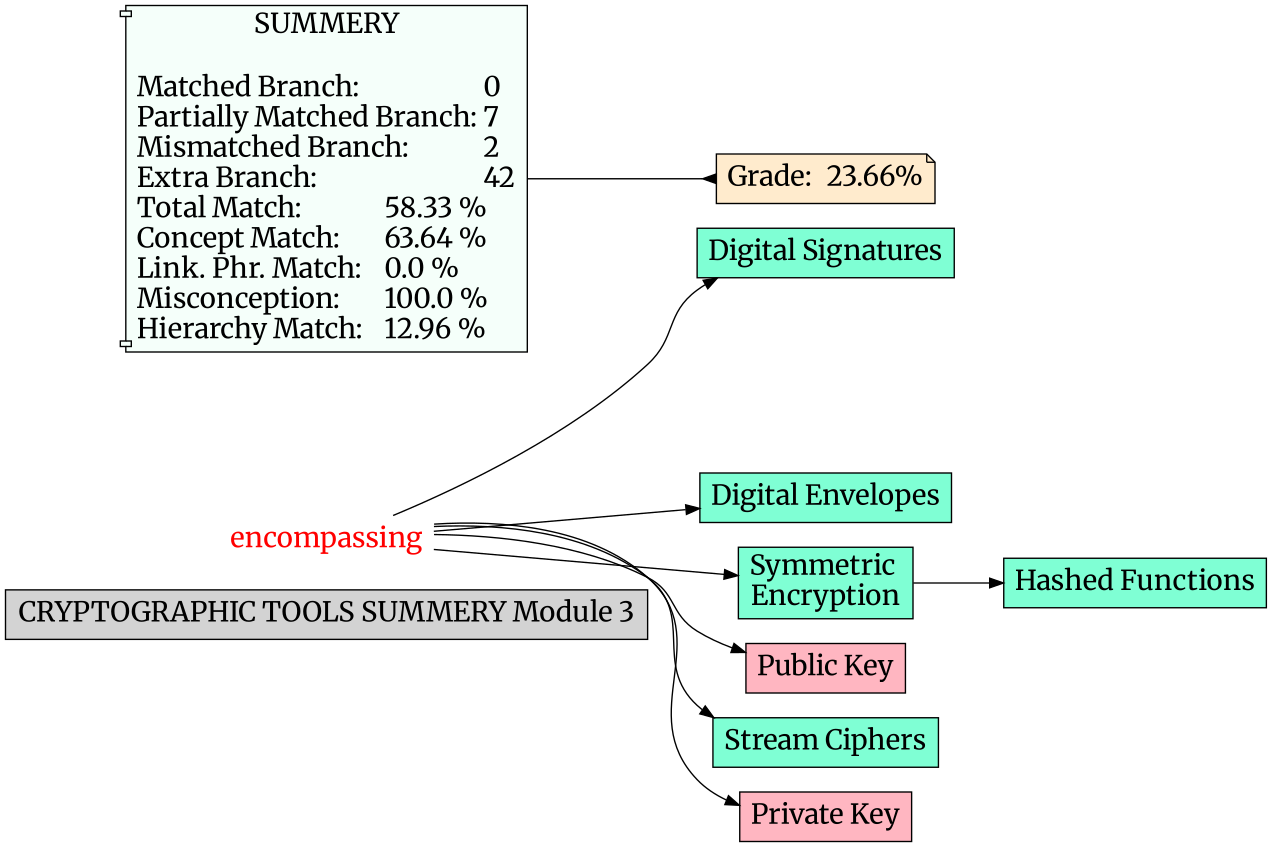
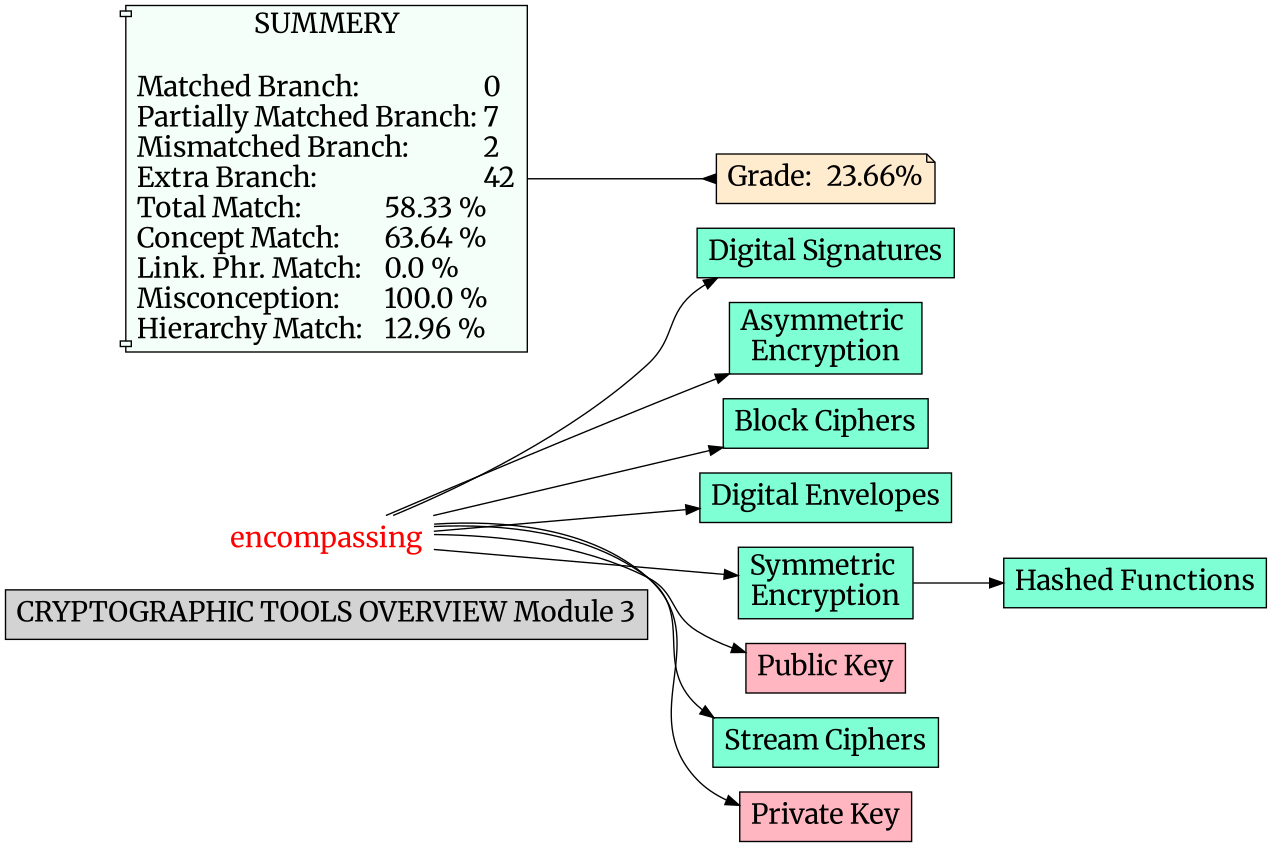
  digraph {
    fontname=Merriweather
    rankdir=LR
    node [Gsplines=true fontname=Merriweather fontsize=20 shape=rect style=filled fillcolor=aquamarine]
    edge [constraint=true fontname=Merriweather]
-   n1 [label="CRYPTOGRAPHIC TOOLS SUMMERY Module 3" fillcolor=""]
+   n1 [label="CRYPTOGRAPHIC TOOLS OVERVIEW Module 3" fillcolor=""]
    n2 [fontcolor=red label=encompassing shape=none style="" fillcolor=""]
    n3 [label="Digital Signatures\n"]
+   n4 [label="Asymmetric \nEncryption"]
+   n5 [label="Block Ciphers\n"]
    n6 [label="Digital Envelopes\n"]
    n7 [label="Symmetric \nEncryption"]
    n8 [fillcolor="#FFB6C1" label="Public Key\n"]
    n9 [label="Stream Ciphers\n"]
    n10 [fillcolor="#FFB6C1" label="Private Key\n"]
    n11 [label="Hashed Functions\n"]
    n12 [fillcolor="#F5FFFA" label="SUMMERY\n\nMatched Branch:			0\lPartially Matched Branch:	7\lMismatched Branch:		2\lExtra Branch:				42\lTotal Match:		58.33 %\lConcept Match:	63.64 %\lLink. Phr. Match:	0.0 %\lMisconception:	100.0 %\lHierarchy Match:	12.96 %\l" shape=component]
    n13 [fillcolor="#FFEBCD" label="Grade:	23.66%" shape=note]
    n2 -> n3
+   n2 -> n4
+   n2 -> n5
    n2 -> n6
    n2 -> n7
    n2 -> n8
    n2 -> n9
    n2 -> n10
    n7 -> n11
    n12 -> n13 [arrowhead=inv color=black]
  }
